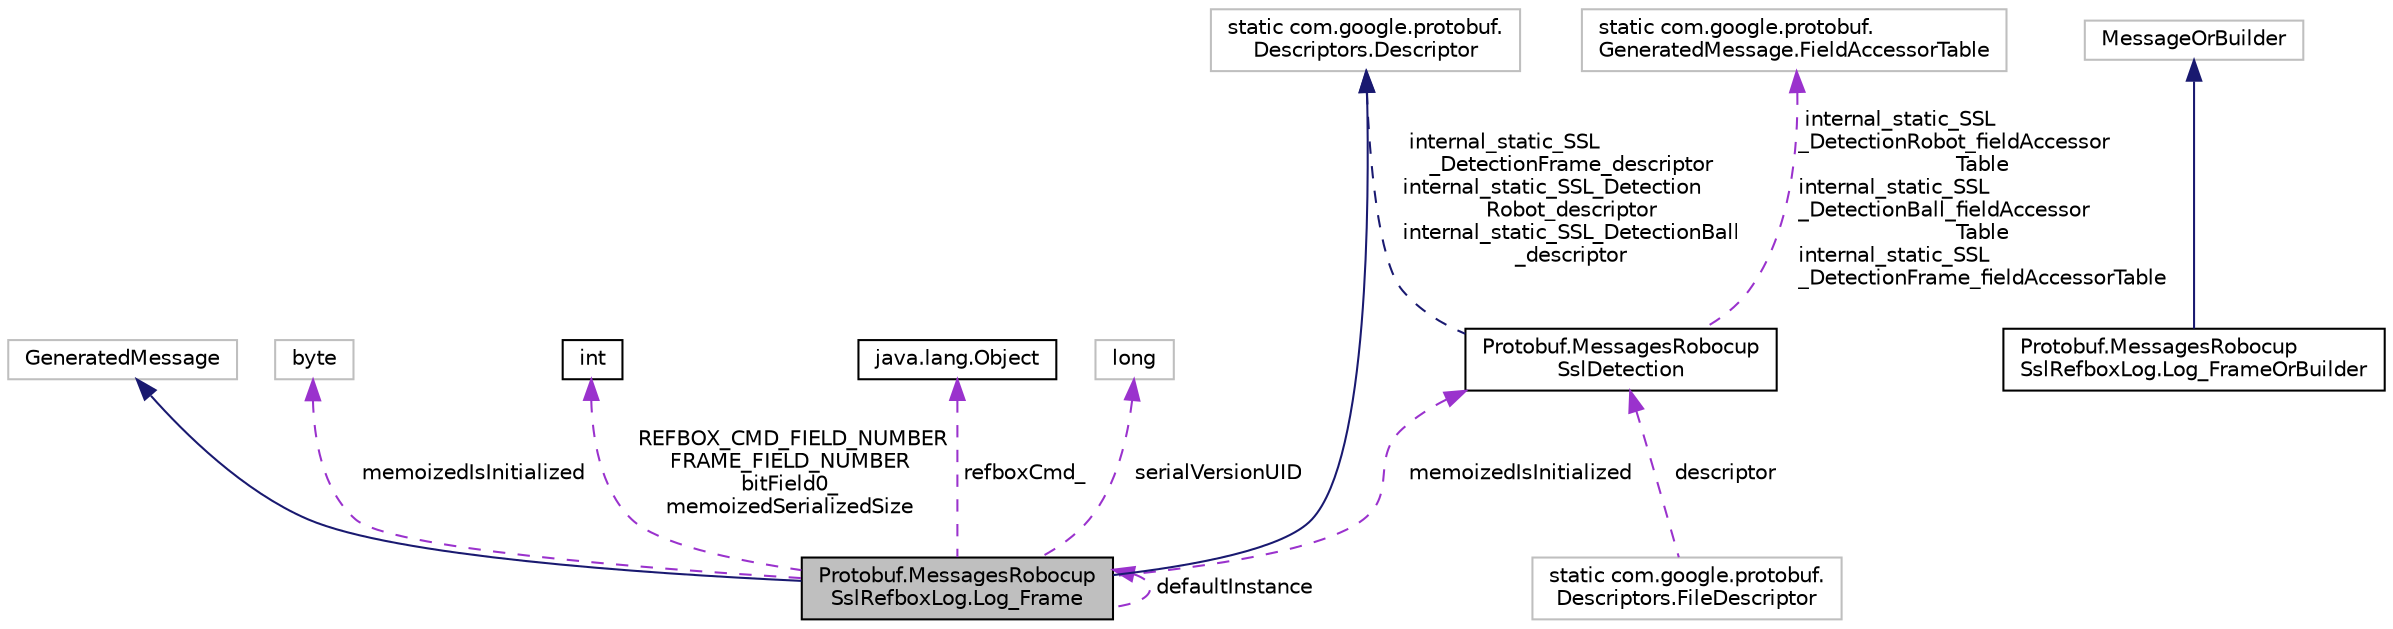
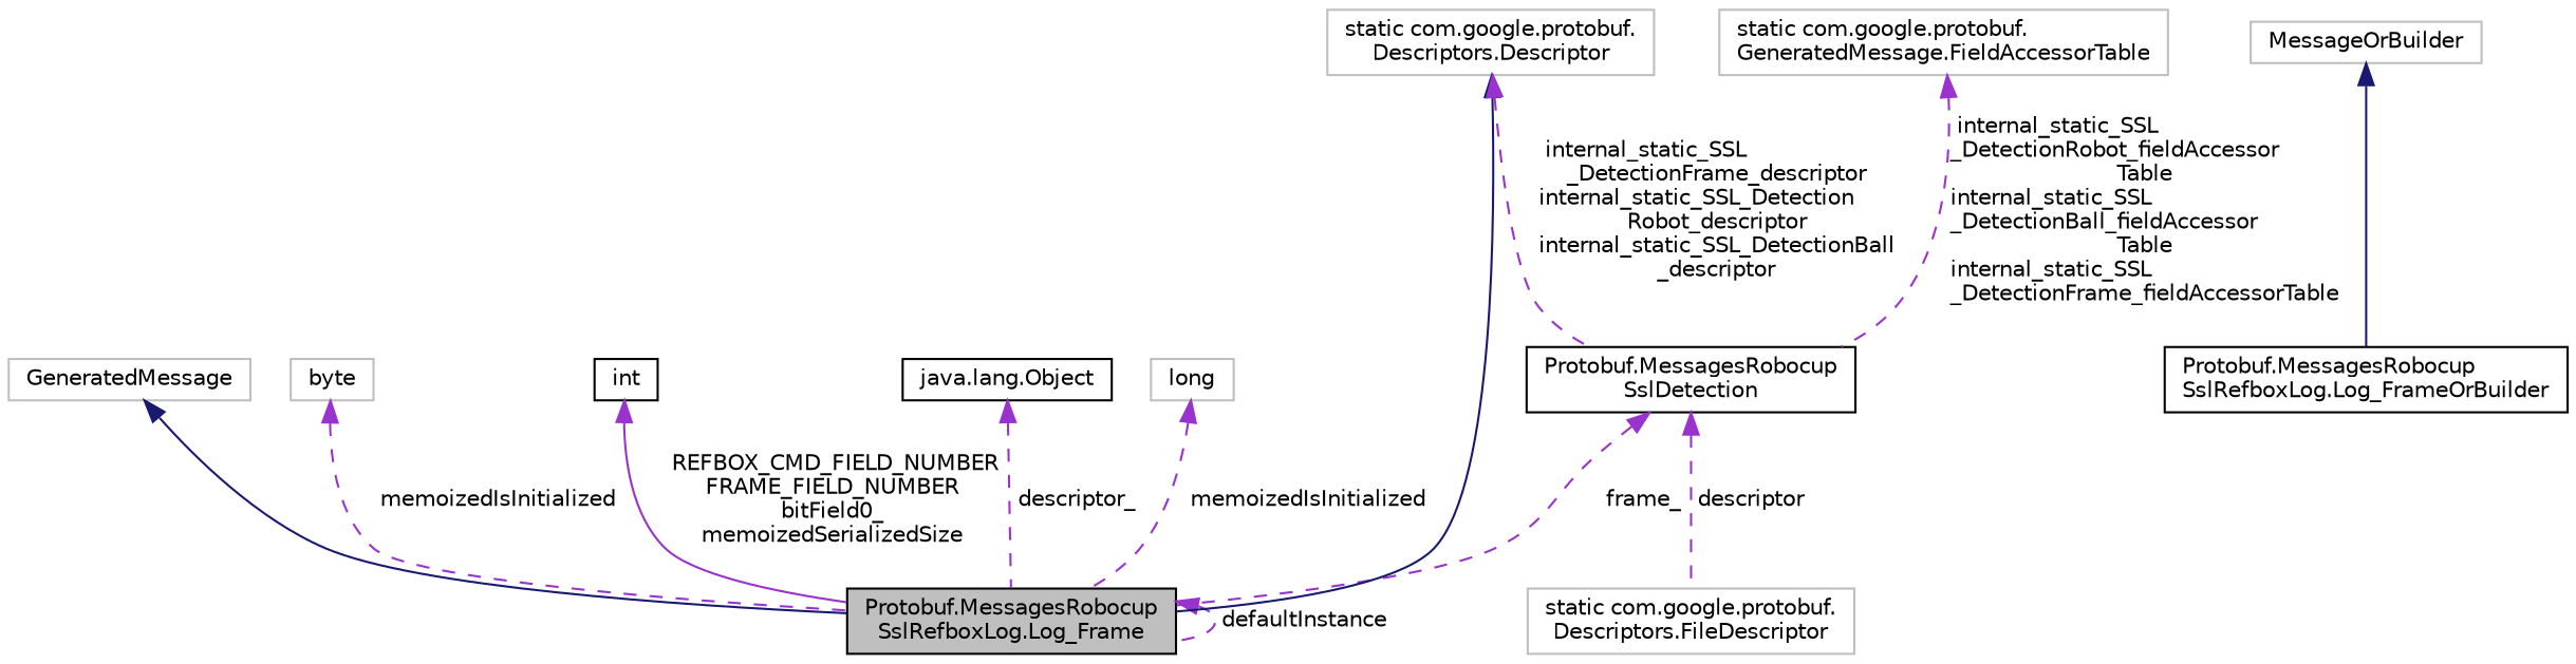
  digraph {
    rankdir=TB
    node [color=grey75 fillcolor=white fontname=Helvetica fontsize=10 shape=record style=filled]
    edge [color=darkorchid3 dir=back fontname=Helvetica fontsize=10 labelfontname=Helvetica labelfontsize=10 style=dashed]
    n1 [color=black fillcolor=grey75 fontcolor=black height=0.2 label="Protobuf.MessagesRobocup\lSslRefboxLog.Log_Frame" width=0.4]
    n2 [height=0.2 label=GeneratedMessage width=0.4]
    n3 [color=black height=0.2 label="Protobuf.MessagesRobocup\lSslRefboxLog.Log_FrameOrBuilder" width=0.4]
    n4 [height=0.2 label=MessageOrBuilder width=0.4]
    n5 [height=0.2 label=byte width=0.4]
    n6 [color=black height=0.2 label=int width=0.4]
    n7 [color=black height=0.2 label="java.lang.Object" width=0.4]
    n8 [height=0.2 label=long width=0.4]
    n9 [color=black height=0.2 label="Protobuf.MessagesRobocup\lSslDetection" width=0.4]
    n10 [height=0.2 label="static com.google.protobuf.\lDescriptors.FileDescriptor" width=0.4]
    n11 [height=0.2 label="static com.google.protobuf.\lDescriptors.Descriptor" width=0.4]
    n12 [height=0.2 label="static com.google.protobuf.\lGeneratedMessage.FieldAccessorTable" width=0.4]
    n1 -> n1 [label=" defaultInstance"]
    n2 -> n1 [color=midnightblue style=solid]
    n4 -> n3 [color=midnightblue style=solid]
    n5 -> n1 [label=" memoizedIsInitialized"]
-   n6 -> n1 [label=" REFBOX_CMD_FIELD_NUMBER\nFRAME_FIELD_NUMBER\nbitField0_\nmemoizedSerializedSize"]
-   n7 -> n1 [label=" refboxCmd_"]
-   n8 -> n1 [label=" serialVersionUID"]
-   n9 -> n1 [label=" memoizedIsInitialized"]
+   n6 -> n1 [label=" REFBOX_CMD_FIELD_NUMBER\nFRAME_FIELD_NUMBER\nbitField0_\nmemoizedSerializedSize" style=solid]
+   n7 -> n1 [label=" descriptor_"]
+   n8 -> n1 [label=" memoizedIsInitialized"]
+   n9 -> n1 [label=" frame_"]
    n9 -> n10 [label=" descriptor"]
    n11 -> n1 [color=midnightblue style=solid]
-   n11 -> n9 [color=midnightblue label=" internal_static_SSL\l_DetectionFrame_descriptor\ninternal_static_SSL_Detection\lRobot_descriptor\ninternal_static_SSL_DetectionBall\l_descriptor"]
+   n11 -> n9 [label=" internal_static_SSL\l_DetectionFrame_descriptor\ninternal_static_SSL_Detection\lRobot_descriptor\ninternal_static_SSL_DetectionBall\l_descriptor"]
    n12 -> n9 [label=" internal_static_SSL\l_DetectionRobot_fieldAccessor\lTable\ninternal_static_SSL\l_DetectionBall_fieldAccessor\lTable\ninternal_static_SSL\l_DetectionFrame_fieldAccessorTable"]
  }
